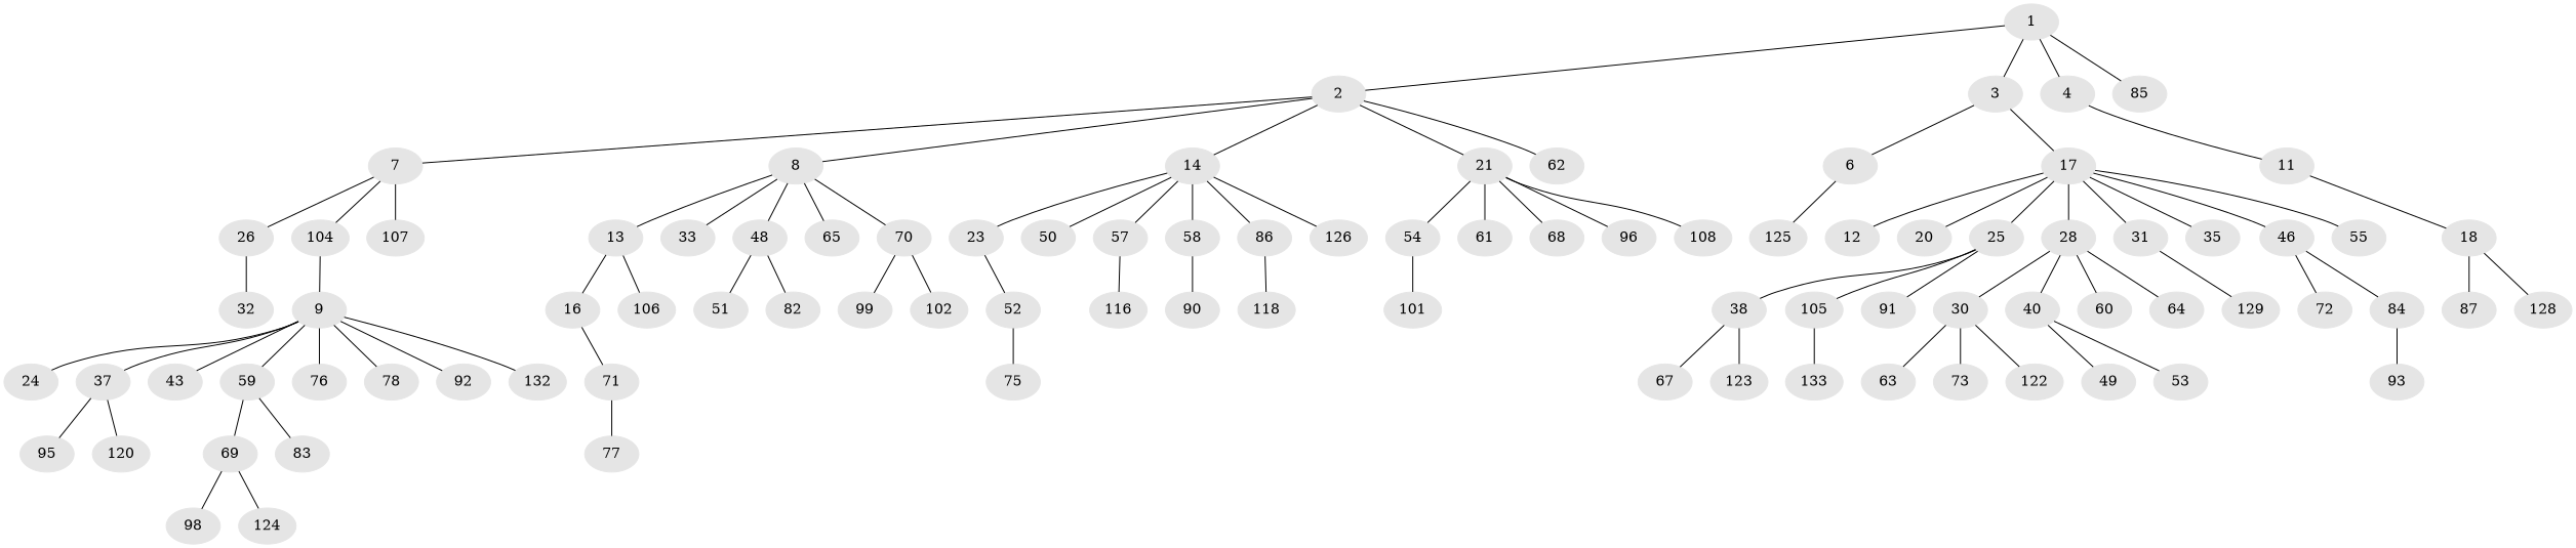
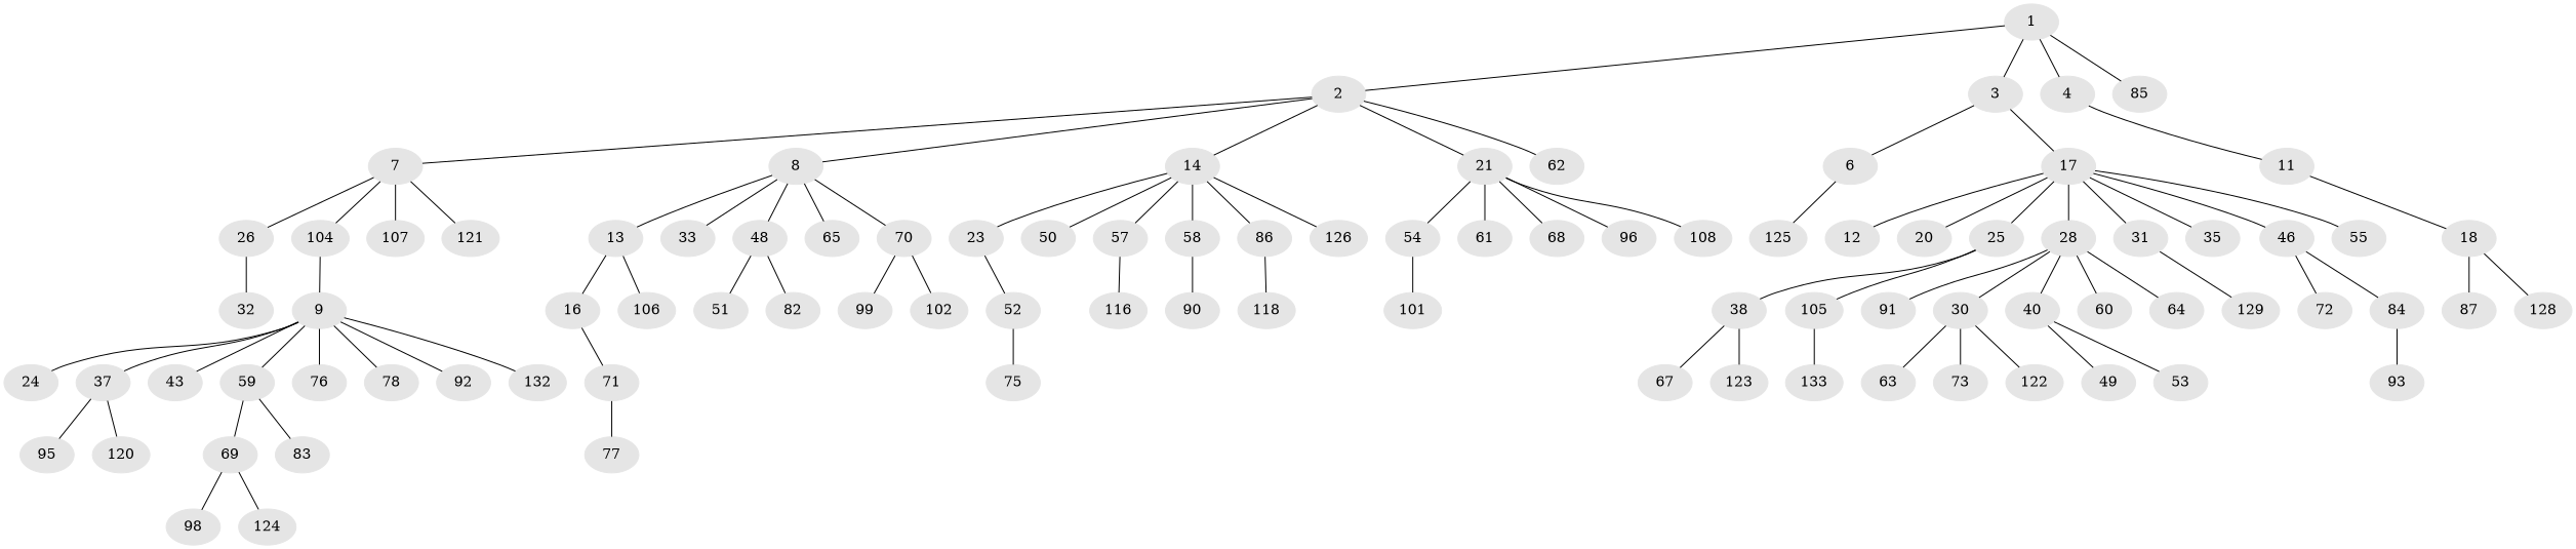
  graph {
    node [color=gray90 style=filled]
    1 [super="+12"]
    2 [super="+15"]
    3 [super="+5"]
    4 [super="+103"]
    85
    7 [super="+42"]
    8 [super="+27"]
    14 [super="+29"]
    21 [super="+34"]
    62 [super="+81"]
    6
    17 [super="+22"]
    11
    26
    104
    107
+   121
    13
    33
    48 [super="+112"]
    65 [super="+111"]
    70
    23
    50 [super="+110"]
    57
    58
    86
    126
    54
    61
    68 [super="+114"]
    96
    108 [super="+109"]
    125
    n35 [label=12]
    20
    25 [super="+36"]
    28 [super="+41"]
    31 [super="+44"]
    35
    46 [super="+119"]
    55
    18 [super="+88"]
    9 [super="+10"]
    24
    37 [super="+47"]
    43
    59 [super="+94"]
    76 [super="+134"]
    78
    92 [super="+127"]
    132
    32 [super="+39"]
    16
    106
    51 [super="+66"]
    82
    99
    102
    95
    120
    69 [super="+97"]
    83 [super="+100"]
    87
    128
    71 [super="+74"]
    52 [super="+89"]
    116
    90 [super="+130"]
    118
    77
    38 [super="+45"]
    91
    105 [super="+113"]
    30 [super="+56"]
    40 [super="+79"]
    60
    64
    129
    72
    84 [super="+117"]
    101 [super="+131"]
    75
    67
    123
    133
    63
    73
    122
    49 [super="+80"]
    53
    93 [super="+115"]
    98
    124
    1 -- 2
    1 -- 3
    1 -- 4
    1 -- 85
    2 -- 7
    2 -- 8
    2 -- 14
    2 -- 21
    2 -- 62
    3 -- 6
    3 -- 17
    4 -- 11
    7 -- 26
    7 -- 104
    7 -- 107
+   7 -- 121
    8 -- 13
    8 -- 33
    8 -- 48
    8 -- 65
    8 -- 70
    14 -- 23
    14 -- 50
    14 -- 57
    14 -- 58
    14 -- 86
    14 -- 126
    21 -- 54
    21 -- 61
    21 -- 68
    21 -- 96
    21 -- 108
    6 -- 125
    17 -- n35
    17 -- 20
    17 -- 25
    17 -- 28
    17 -- 31
    17 -- 35
    17 -- 46
    17 -- 55
    11 -- 18
    26 -- 32
    104 -- 9
    13 -- 16
    13 -- 106
    48 -- 51
    48 -- 82
    70 -- 99
    70 -- 102
    23 -- 52
    57 -- 116
    58 -- 90
    86 -- 118
    54 -- 101
    25 -- 38
-   25 -- 91
+   28 -- 91
    25 -- 105
    28 -- 30
    28 -- 40
    28 -- 60
    28 -- 64
    31 -- 129
    46 -- 72
    46 -- 84
    18 -- 87
    18 -- 128
    9 -- 24
    9 -- 37
    9 -- 43
    9 -- 59
    9 -- 76
    9 -- 78
    9 -- 92
    9 -- 132
    37 -- 95
    37 -- 120
    59 -- 69
    59 -- 83
    16 -- 71
    69 -- 98
    69 -- 124
    71 -- 77
    52 -- 75
    38 -- 67
    38 -- 123
    105 -- 133
    30 -- 63
    30 -- 73
    30 -- 122
    40 -- 49
    40 -- 53
    84 -- 93
  }
